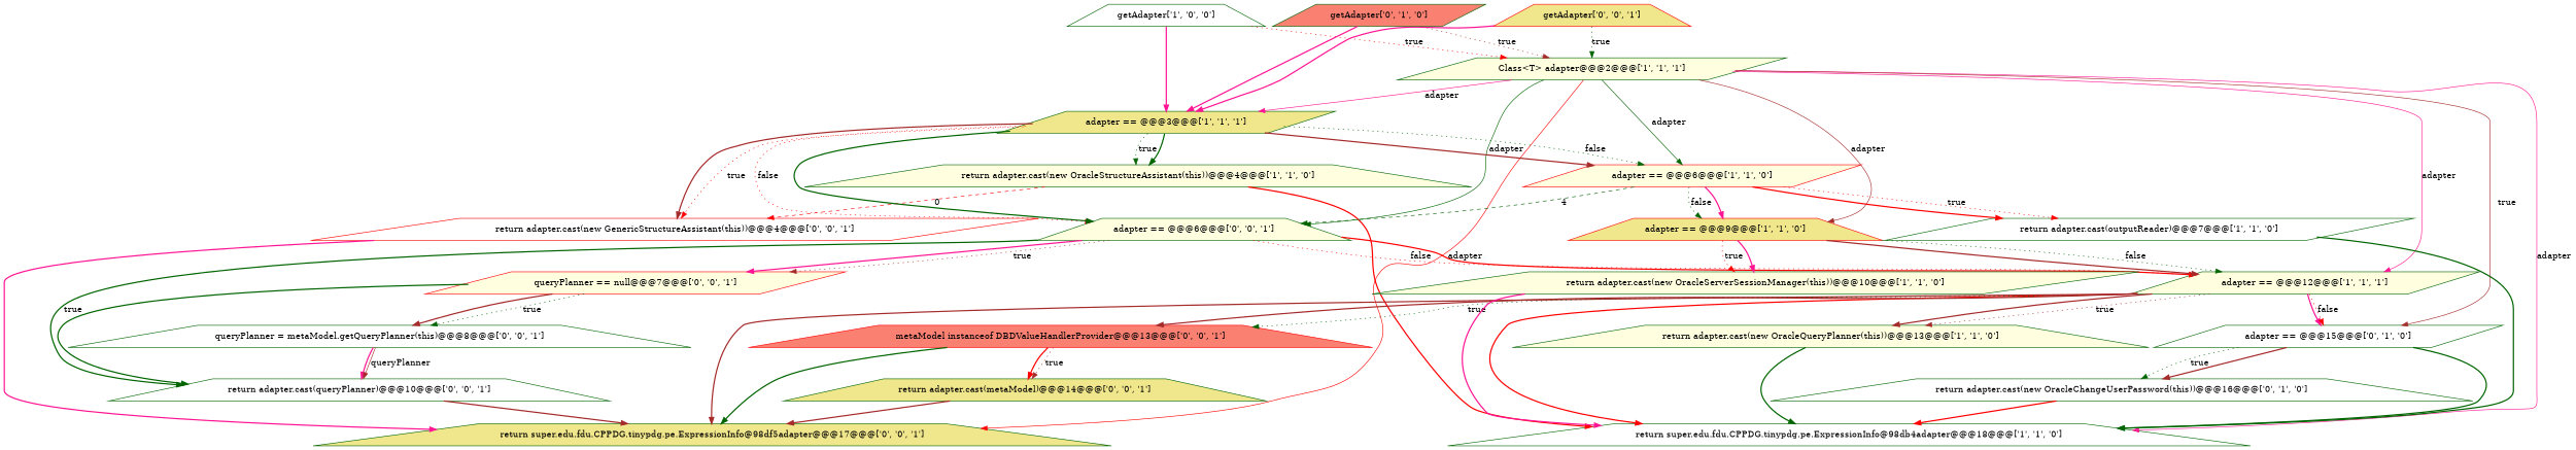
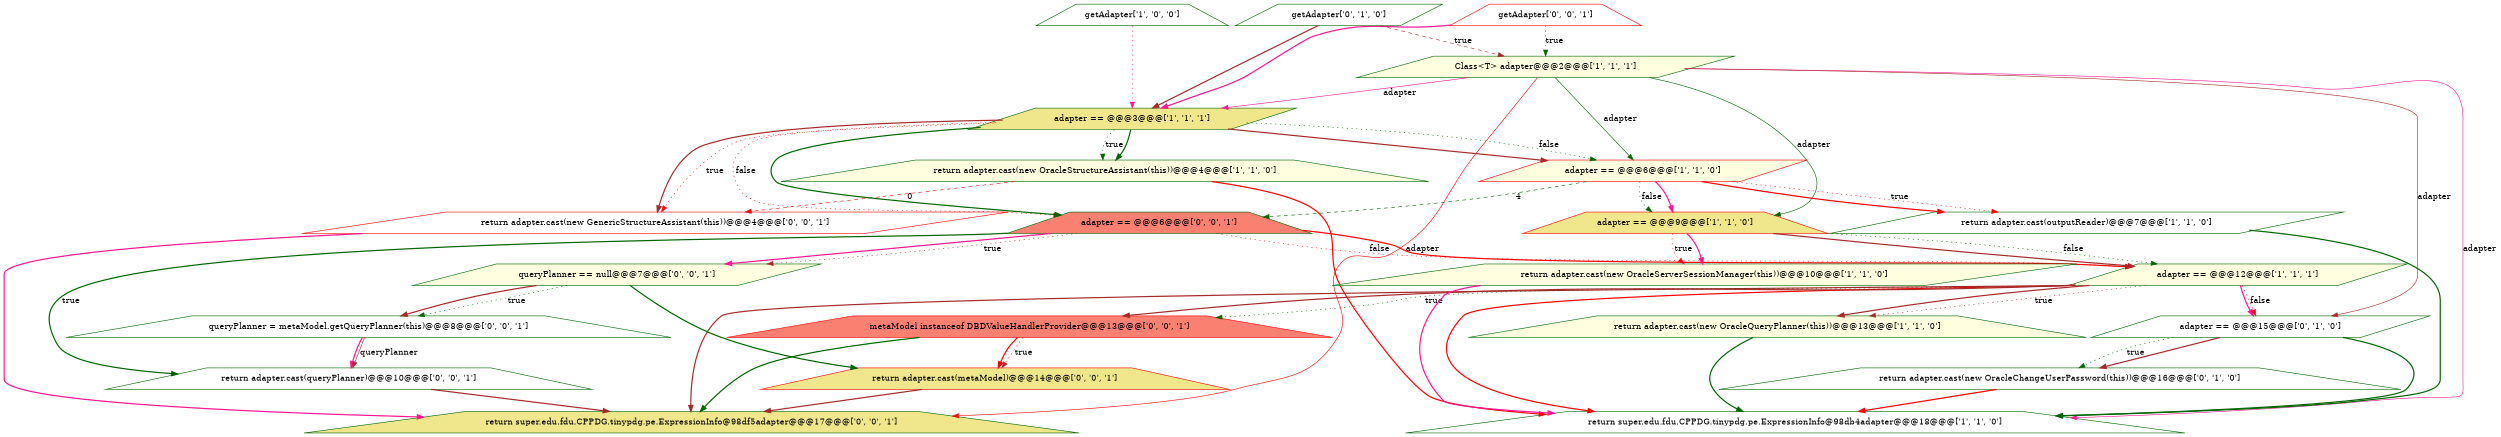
  digraph {
    node [color=darkgreen fillcolor=white shape=trapezium style=filled]
    edge [color=darkgreen style=bold]
    n1 [fillcolor=lightyellow label="return adapter.cast(new OracleStructureAssistant(this))@@@4@@@['1', '1', '0']"]
    n2 [label="return super.edu.fdu.CPPDG.tinypdg.pe.ExpressionInfo@98db4adapter@@@18@@@['1', '1', '0']"]
    n3 [color=red label="return adapter.cast(new GenericStructureAssistant(this))@@@4@@@['0', '0', '1']" shape=parallelogram]
    n4 [fillcolor=khaki label="return super.edu.fdu.CPPDG.tinypdg.pe.ExpressionInfo@98df5adapter@@@17@@@['0', '0', '1']"]
    n5 [fillcolor=lightyellow label="Class<T> adapter@@@2@@@['1', '1', '1']" shape=parallelogram]
-   n6 [fillcolor=lightyellow label="adapter == @@@6@@@['0', '0', '1']"]
+   n6 [fillcolor=salmon label="adapter == @@@6@@@['0', '0', '1']"]
    n7 [fillcolor=lightyellow label="adapter == @@@12@@@['1', '1', '1']" shape=parallelogram]
    n8 [color=red fillcolor=lightyellow label="adapter == @@@6@@@['1', '1', '0']" shape=parallelogram]
    n9 [fillcolor=khaki label="adapter == @@@3@@@['1', '1', '1']" shape=parallelogram]
    n10 [color=red fillcolor=khaki label="adapter == @@@9@@@['1', '1', '0']"]
    n11 [label="adapter == @@@15@@@['0', '1', '0']" shape=parallelogram]
    n12 [label="return adapter.cast(queryPlanner)@@@10@@@['0', '0', '1']"]
-   n13 [color=red fillcolor=lightyellow label="queryPlanner == null@@@7@@@['0', '0', '1']" shape=parallelogram]
+   n13 [fillcolor=lightyellow label="queryPlanner == null@@@7@@@['0', '0', '1']" shape=parallelogram]
    n14 [color=red fillcolor=salmon label="metaModel instanceof DBDValueHandlerProvider@@@13@@@['0', '0', '1']"]
    n15 [fillcolor=lightyellow label="return adapter.cast(new OracleQueryPlanner(this))@@@13@@@['1', '1', '0']"]
    n16 [label="return adapter.cast(outputReader)@@@7@@@['1', '1', '0']" shape=parallelogram]
    n17 [fillcolor=lightyellow label="return adapter.cast(new OracleServerSessionManager(this))@@@10@@@['1', '1', '0']" shape=parallelogram]
    n18 [label="return adapter.cast(new OracleChangeUserPassword(this))@@@16@@@['0', '1', '0']"]
-   n19 [fillcolor=khaki label="return adapter.cast(metaModel)@@@14@@@['0', '0', '1']"]
+   n19 [color=red fillcolor=khaki label="return adapter.cast(metaModel)@@@14@@@['0', '0', '1']"]
    n20 [label="queryPlanner = metaModel.getQueryPlanner(this)@@@8@@@['0', '0', '1']"]
    n21 [label="getAdapter['1', '0', '0']"]
-   n22 [color=red fillcolor=khaki label="getAdapter['0', '0', '1']"]
-   n23 [fillcolor=salmon label="getAdapter['0', '1', '0']" shape=parallelogram]
+   n22 [color=red label="getAdapter['0', '0', '1']"]
+   n23 [label="getAdapter['0', '1', '0']" shape=parallelogram]
    n1 -> n2 [color=red]
    n1 -> n3 [color=red label=0 style=dashed]
    n3 -> n4 [color=deeppink]
    n5 -> n2 [color=deeppink label=adapter style=solid]
    n5 -> n4 [color=red label=adapter style=solid]
-   n5 -> n6 [label=adapter style=solid]
-   n5 -> n7 [color=deeppink label=adapter style=solid]
    n5 -> n8 [label=adapter style=solid]
    n5 -> n9 [color=deeppink label=adapter style=solid]
-   n5 -> n10 [color=brown label=adapter style=solid]
-   n5 -> n11 [color=brown label=true style=solid]
+   n5 -> n10 [label=adapter style=solid]
+   n5 -> n11 [color=brown label=adapter style=solid]
    n6 -> n7 [color=red label=false style=dotted]
    n6 -> n7 [color=red]
    n6 -> n12 [label=true]
    n6 -> n13 [color=deeppink]
    n6 -> n13 [color=brown label=true style=dotted]
    n7 -> n2 [color=red]
    n7 -> n4 [color=brown]
    n7 -> n11 [color=deeppink]
    n7 -> n11 [color=red label=false style=dotted]
    n7 -> n14 [label=true style=dotted]
    n7 -> n14 [color=brown]
    n7 -> n15 [color=brown label=true style=dotted]
    n7 -> n15 [color=brown]
    n8 -> n6 [label=4 style=dashed]
    n8 -> n10 [color=deeppink]
    n8 -> n10 [label=false style=dotted]
    n8 -> n16 [color=red label=true style=dotted]
    n8 -> n16 [color=red]
    n9 -> n1 [label=true style=dotted]
    n9 -> n1
    n9 -> n3 [color=red label=true style=dotted]
    n9 -> n3 [color=brown]
    n9 -> n6 [color=red label=false style=dotted]
    n9 -> n6
    n9 -> n8 [color=brown]
    n9 -> n8 [label=false style=dotted]
    n10 -> n7 [label=false style=dotted]
    n10 -> n7 [color=brown]
    n10 -> n17 [color=deeppink]
    n10 -> n17 [color=red label=true style=dotted]
    n11 -> n2
    n11 -> n18 [color=brown]
    n11 -> n18 [label=true style=dotted]
    n12 -> n4 [color=brown]
-   n13 -> n12
+   n13 -> n19
    n13 -> n20 [label=true style=dotted]
    n13 -> n20 [color=brown]
    n14 -> n4
    n14 -> n19 [color=red]
    n14 -> n19 [color=brown label=true style=dotted]
    n15 -> n2
    n16 -> n2
    n17 -> n2 [color=deeppink]
    n18 -> n2 [color=red]
    n19 -> n4 [color=brown]
    n20 -> n12 [color=deeppink]
    n20 -> n12 [color=brown label=queryPlanner style=solid]
-   n21 -> n5 [color=red label=true style=dotted]
-   n21 -> n9 [color=deeppink]
+   n21 -> n9 [color=deeppink style=dotted]
    n22 -> n5 [label=true style=dotted]
    n22 -> n9 [color=deeppink]
-   n23 -> n5 [color=brown label=true style=dotted]
-   n23 -> n9 [color=deeppink]
+   n23 -> n5 [color=brown label=true style=dashed]
+   n23 -> n9 [color=brown]
  }
